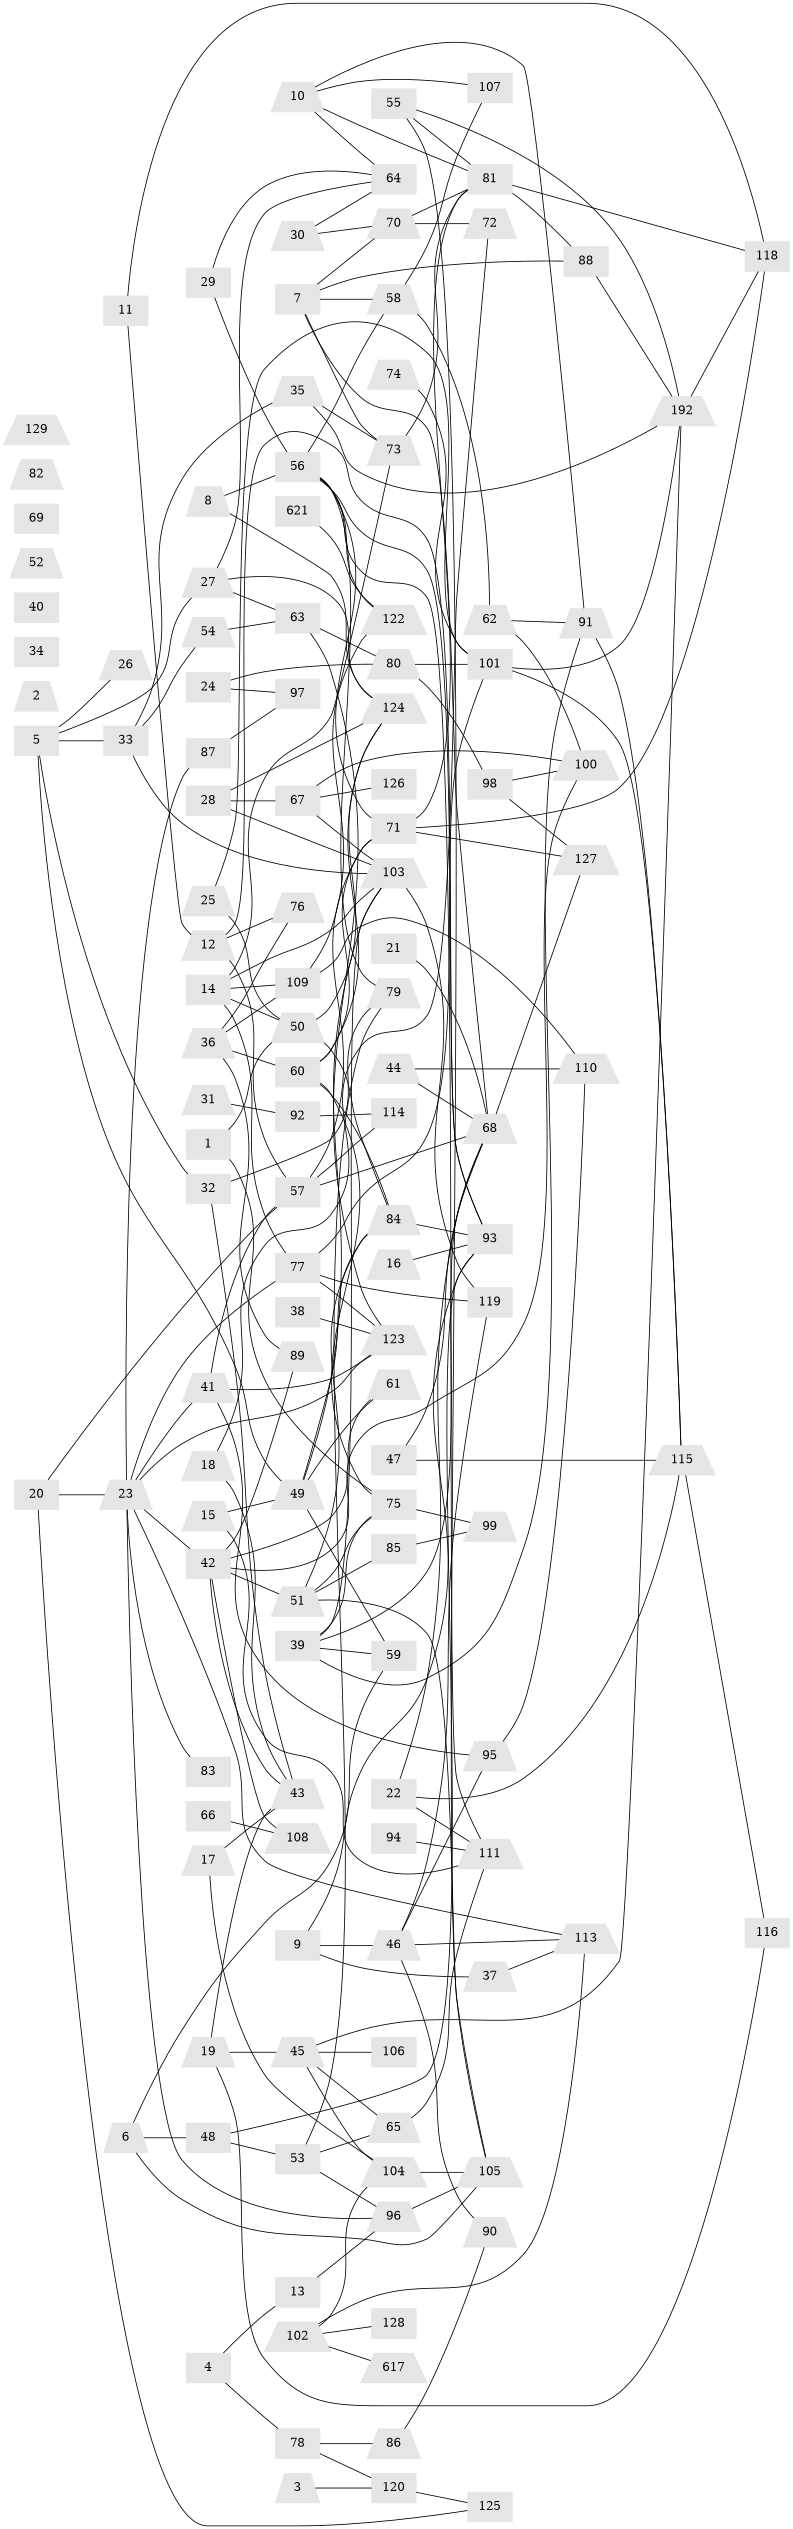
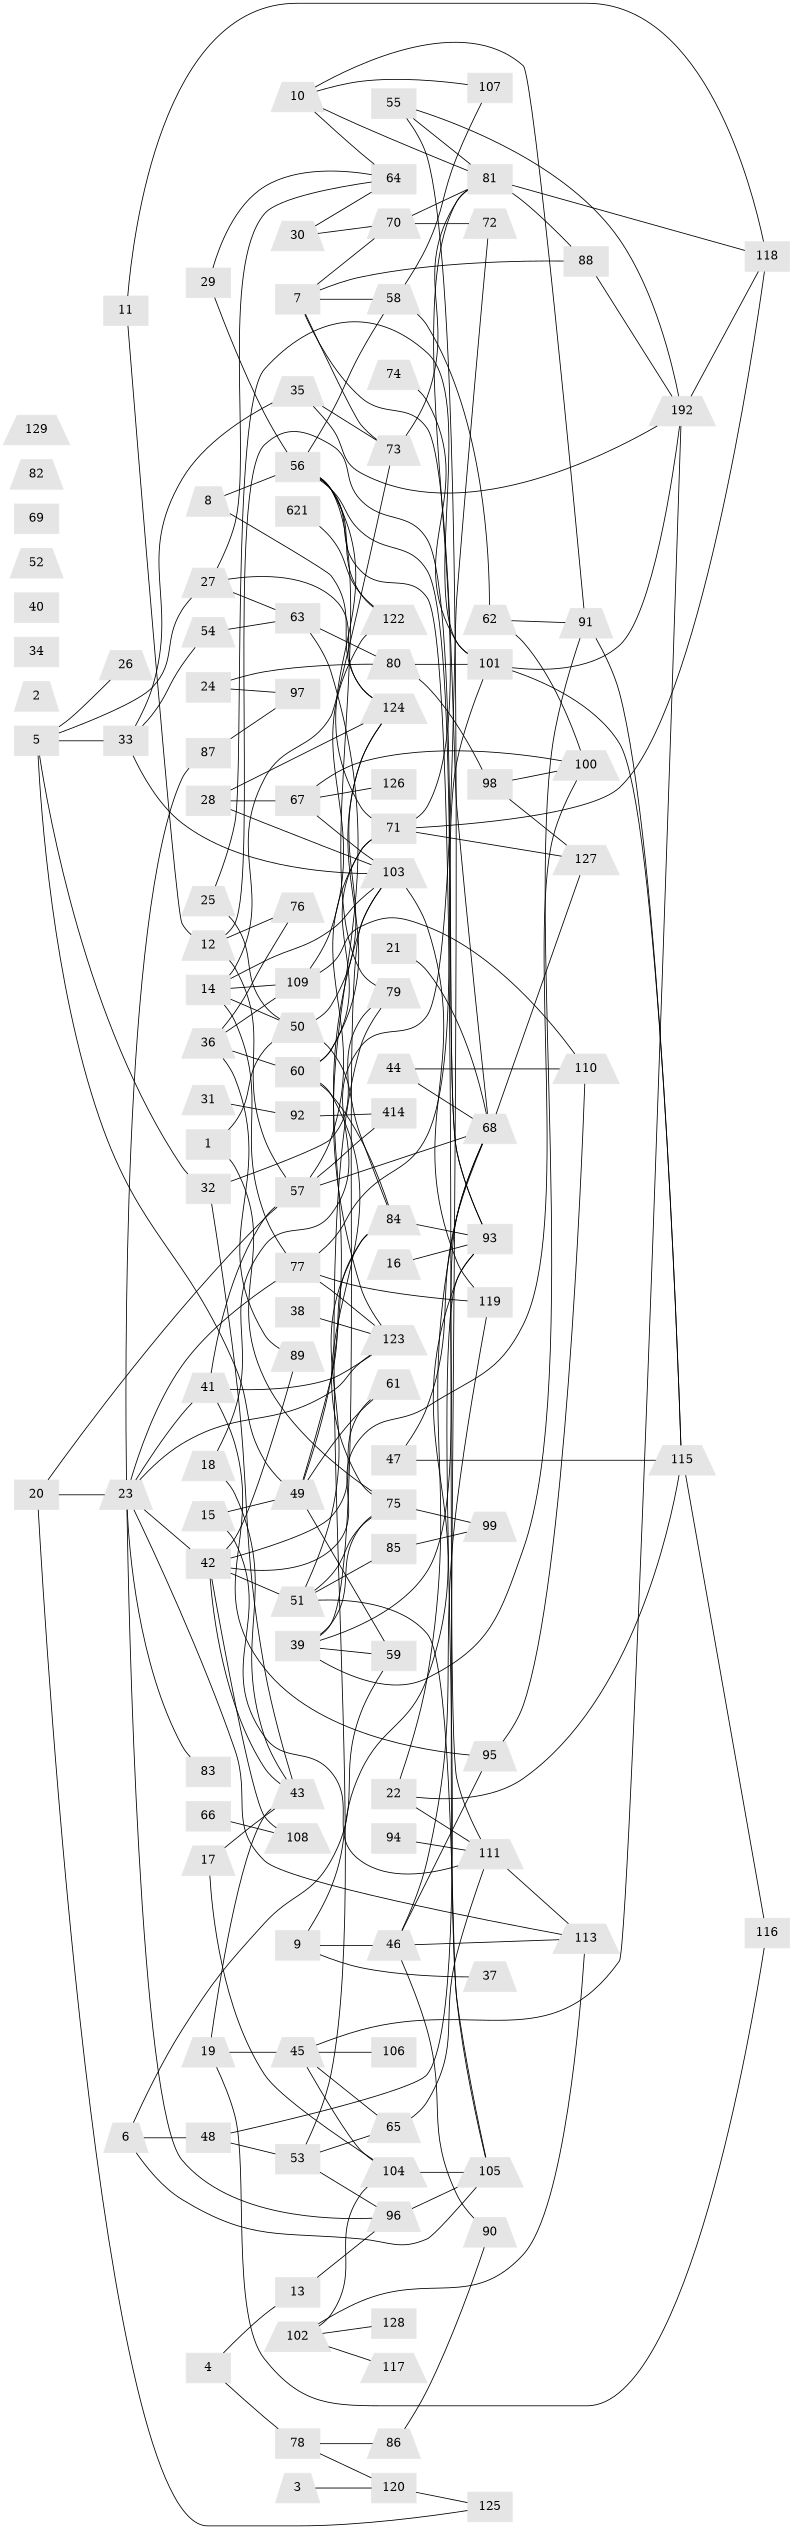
  graph {
    rankdir=LR
    node [color=gray90 shape=trapezium style=filled]
    1 [shape=box]
    50
    75 [shape=box]
    124
    84
    99
    2
    120 [shape=box]
    3
    125 [shape=box]
    4 [shape=box]
    13 [shape=box]
    78 [shape=box]
    96
    86
    5 [shape=box]
    26
    27
    32 [shape=box]
    33 [shape=box]
    49
    64 [shape=box]
    63 [shape=box]
    43
    79
    103
    35
    54
    59 [shape=box]
    61
    48 [shape=box]
    6
    105
    93 [shape=box]
    53 [shape=box]
    7 [shape=box]
    58
    68
    70
    73
    88 [shape=box]
    107 [shape=box]
    62
    127
    81 [shape=box]
    72
    n47 [label=192]
    56 [shape=box]
    8
    111
    71 [shape=box]
    122
    9 [shape=box]
    37
    46
    113
    95
    90
    119 [shape=box]
    10
    91
    118 [shape=box]
    115
    11 [shape=box]
    12
    57 [shape=box]
    76
-   114 [shape=box]
+   114 [shape=box label=414]
    14 [shape=box]
    77 [shape=box]
    109 [shape=box]
    123
    101 [shape=box]
    110
    15
    16
    17
    104
    18
    19
    45
    116 [shape=box]
    65
    106 [shape=box]
    20 [shape=box]
    23
    41
    42 [shape=box]
    83 [shape=box]
    87 [shape=box]
    21 [shape=box]
    22 [shape=box]
    89
    51
    100
    108
    97 [shape=box]
    24 [shape=box]
    80
    98 [shape=box]
    25
    28 [shape=box]
    67 [shape=box]
    126 [shape=box]
    29 [shape=box]
    30
    92 [shape=box]
    31
    34 [shape=box]
    36
    60 [shape=box]
    38 [shape=box]
    39 [shape=box]
    40 [shape=box]
    85 [shape=box]
    44
    47 [shape=box]
    52
    55 [shape=box]
    66 [shape=box]
    69 [shape=box]
    74
    82
    94 [shape=box]
    102
-   117 [label=617]
+   117
    128 [shape=box]
    n128 [label=621 shape=box]
    129
    1 -- 50
    1 -- 75
    50 -- 124
    50 -- 84
    75 -- 99
    84 -- 93
    120 -- 125
    3 -- 120
    4 -- 13
    4 -- 78
    13 -- 96
    78 -- 120
    78 -- 86
    96 -- 105
    86 -- 90
    5 -- 26
    5 -- 27
    5 -- 32
    5 -- 33
    5 -- 49
    27 -- 124
    27 -- 64
    27 -- 63
    32 -- 43
    32 -- 79
    33 -- 103
    33 -- 35
    33 -- 54
    49 -- 84
    49 -- 103
    49 -- 59
    49 -- 61
    63 -- 123
    63 -- 80
    103 -- 119
    35 -- 73
    35 -- n47
    54 -- 63
    48 -- 93
    48 -- 53
    6 -- 59
    6 -- 48
    6 -- 105
    53 -- 96
    53 -- 79
    53 -- 65
    7 -- 58
    7 -- 68
    7 -- 70
    7 -- 73
    7 -- 88
    58 -- 107
    58 -- 62
    68 -- 127
    70 -- 81
    70 -- 72
    73 -- 81
    88 -- n47
    62 -- 91
    62 -- 100
    81 -- 88
    81 -- 118
    n47 -- 118
    56 -- 79
    56 -- 93
    56 -- 58
    56 -- 111
    56 -- 71
    56 -- 122
    8 -- 124
    8 -- 56
-   37 -- 113
+   111 -- 113
    71 -- 127
    71 -- 81
    71 -- 118
    9 -- 93
    9 -- 37
    9 -- 46
    46 -- 113
    46 -- 95
    46 -- 90
    46 -- 119
    95 -- 110
    10 -- 64
    10 -- 107
    10 -- 81
    10 -- 91
    91 -- 115
    115 -- 116
    11 -- 118
    11 -- 12
    12 -- 93
    12 -- 57
    12 -- 76
    57 -- 68
    57 -- 71
    57 -- 114
    14 -- 50
    14 -- 103
    14 -- 73
    14 -- 77
    14 -- 109
    77 -- 119
    77 -- 123
    77 -- 101
    109 -- 122
    109 -- 110
    101 -- n47
    101 -- 115
    15 -- 49
    15 -- 111
    16 -- 93
    17 -- 43
    17 -- 104
    104 -- 105
    18 -- 43
    18 -- 72
    19 -- 43
    19 -- 45
    19 -- 116
    45 -- n47
    45 -- 104
    45 -- 65
    45 -- 106
    65 -- 111
    20 -- 125
    20 -- 57
    20 -- 23
    23 -- 96
    23 -- 113
    23 -- 77
    23 -- 123
    23 -- 41
    23 -- 42
    23 -- 83
    23 -- 87
    41 -- 95
    41 -- 57
    41 -- 123
    42 -- 43
    42 -- 61
    42 -- 89
    42 -- 51
    42 -- 100
    42 -- 108
    87 -- 97
    21 -- 68
    22 -- 68
    22 -- 111
    22 -- 115
    51 -- 75
    51 -- 84
    51 -- 105
    51 -- 85
    24 -- 97
    24 -- 80
    80 -- 101
    80 -- 98
    98 -- 127
    98 -- 100
    25 -- 50
    25 -- 101
    28 -- 124
    28 -- 103
    28 -- 67
    67 -- 103
    67 -- 100
    67 -- 126
    29 -- 64
    29 -- 56
    30 -- 64
    30 -- 70
    92 -- 114
    31 -- 92
    36 -- 76
    36 -- 109
    36 -- 89
    36 -- 60
    60 -- 75
    60 -- 124
    60 -- 84
    60 -- 71
    38 -- 123
    39 -- 75
    39 -- 103
    39 -- 59
    39 -- 68
    39 -- 91
    85 -- 99
    44 -- 68
    44 -- 110
    47 -- 68
    47 -- 115
    55 -- 105
    55 -- 81
    55 -- n47
    66 -- 108
    74 -- 101
    94 -- 111
    102 -- 113
    102 -- 104
    102 -- 117
    102 -- 128
    n128 -- 122
  }
